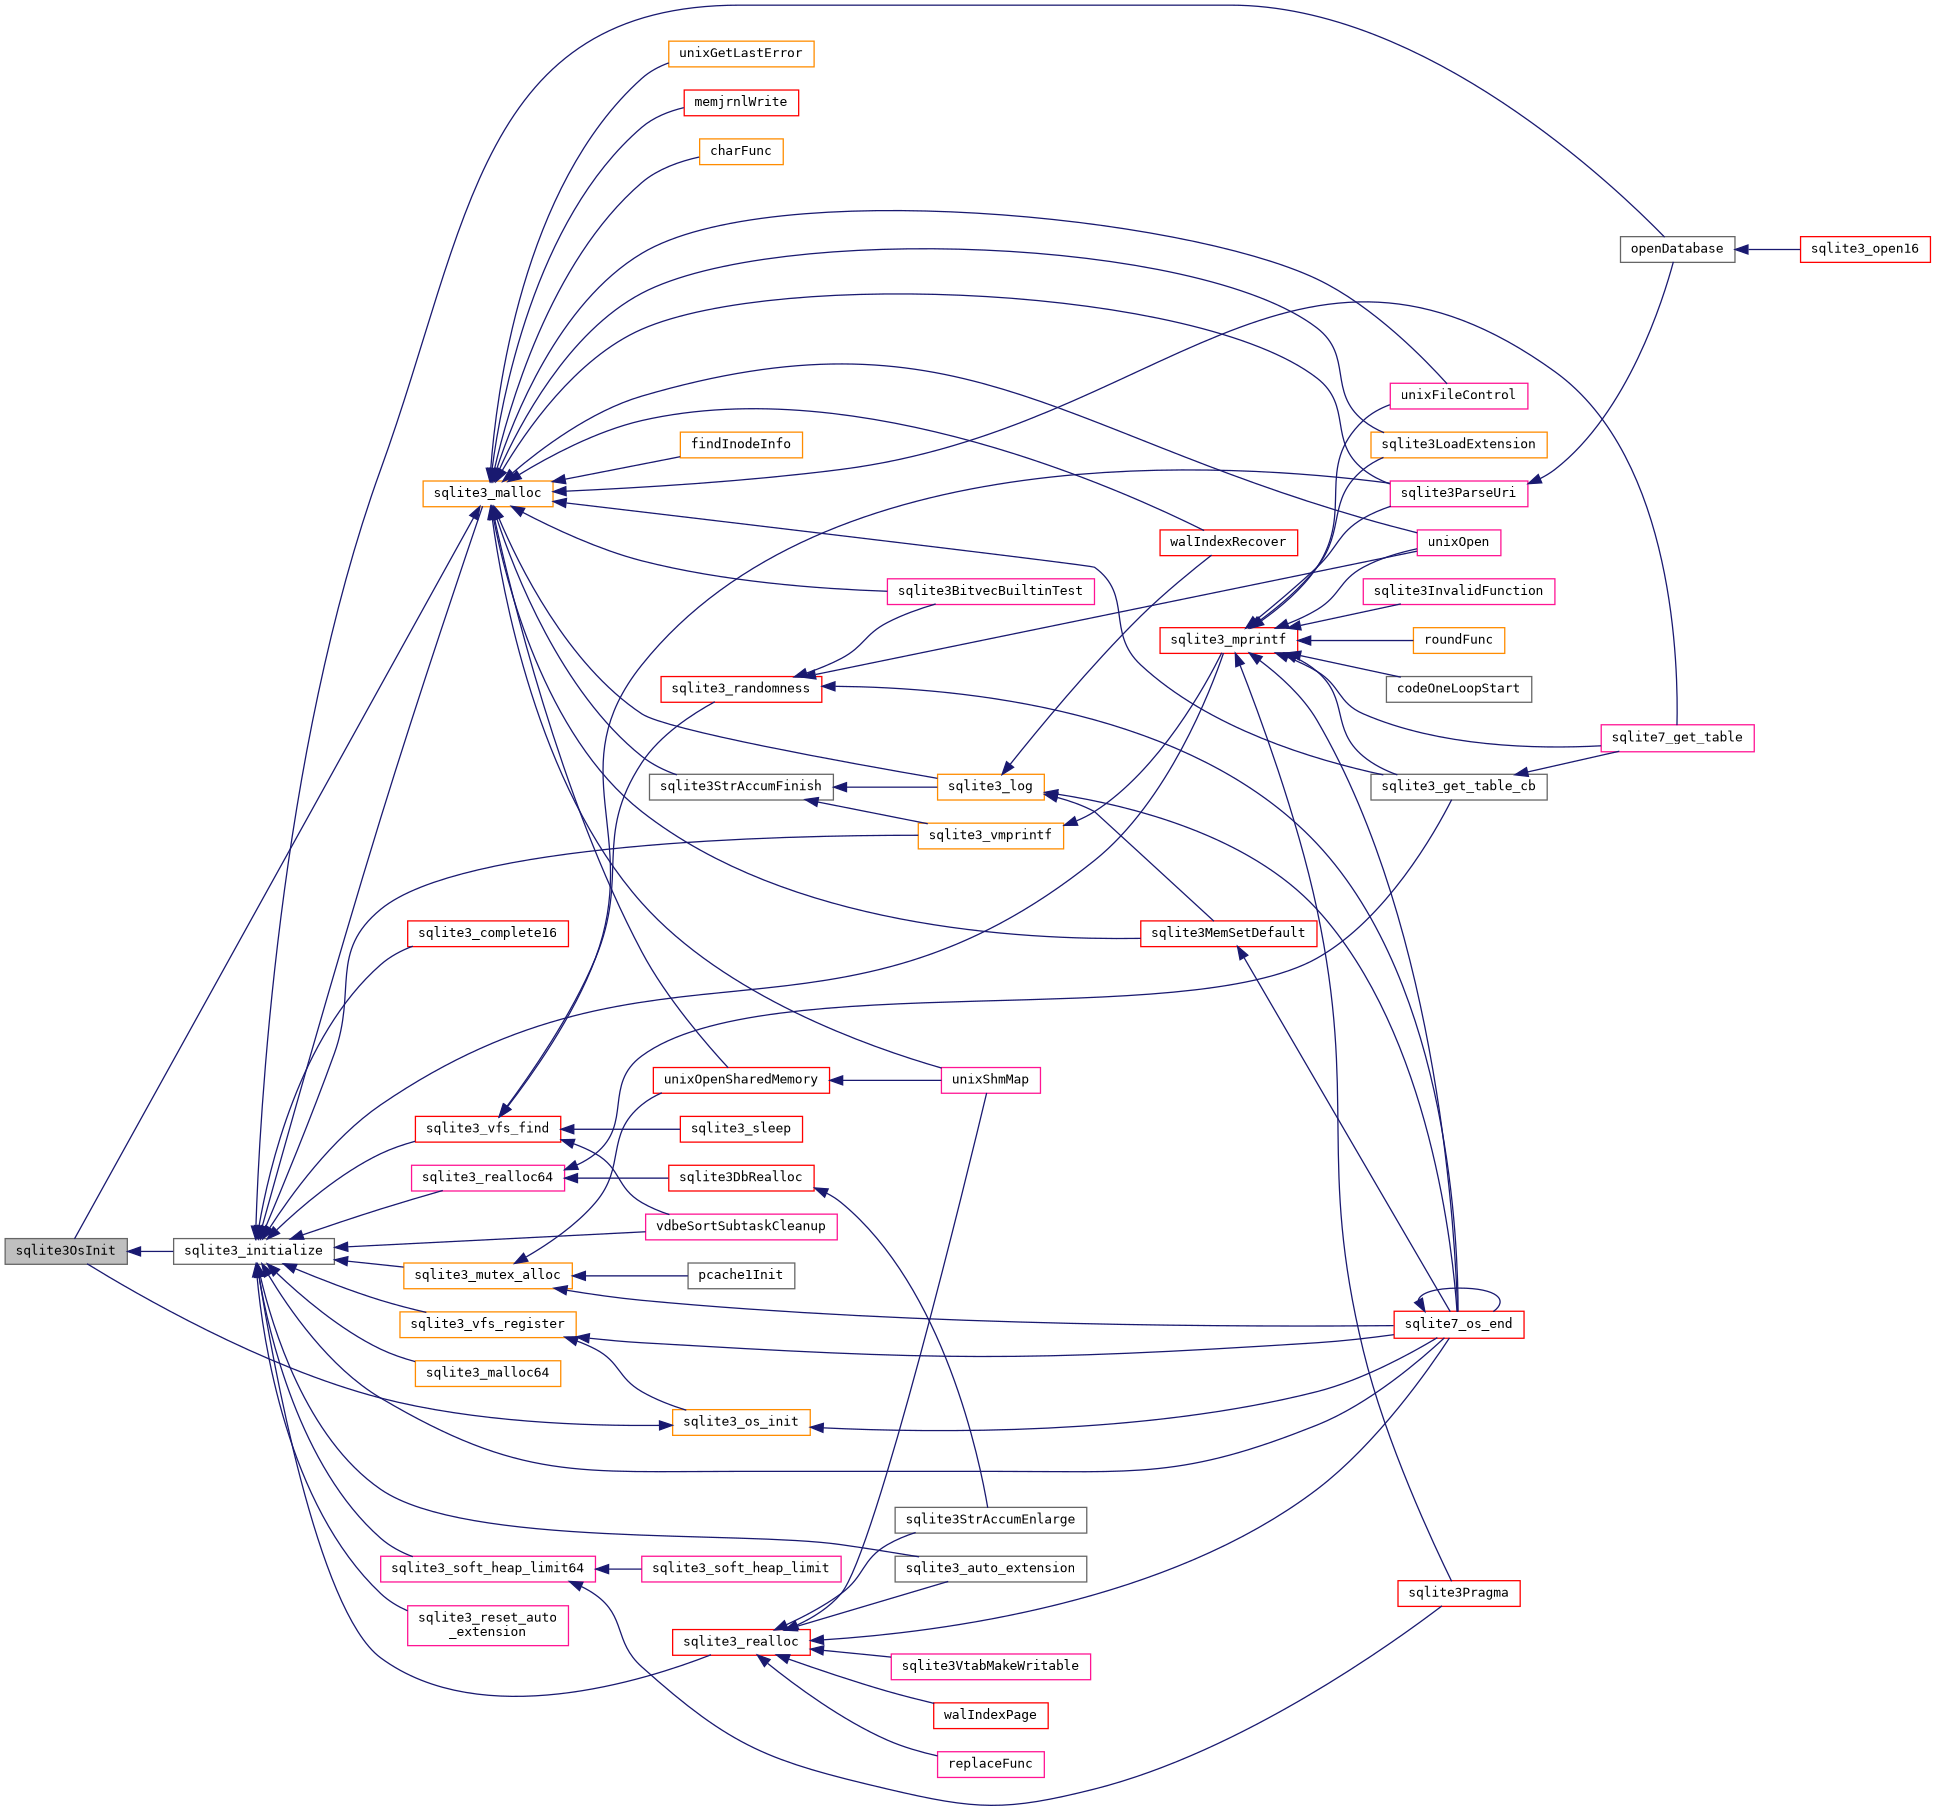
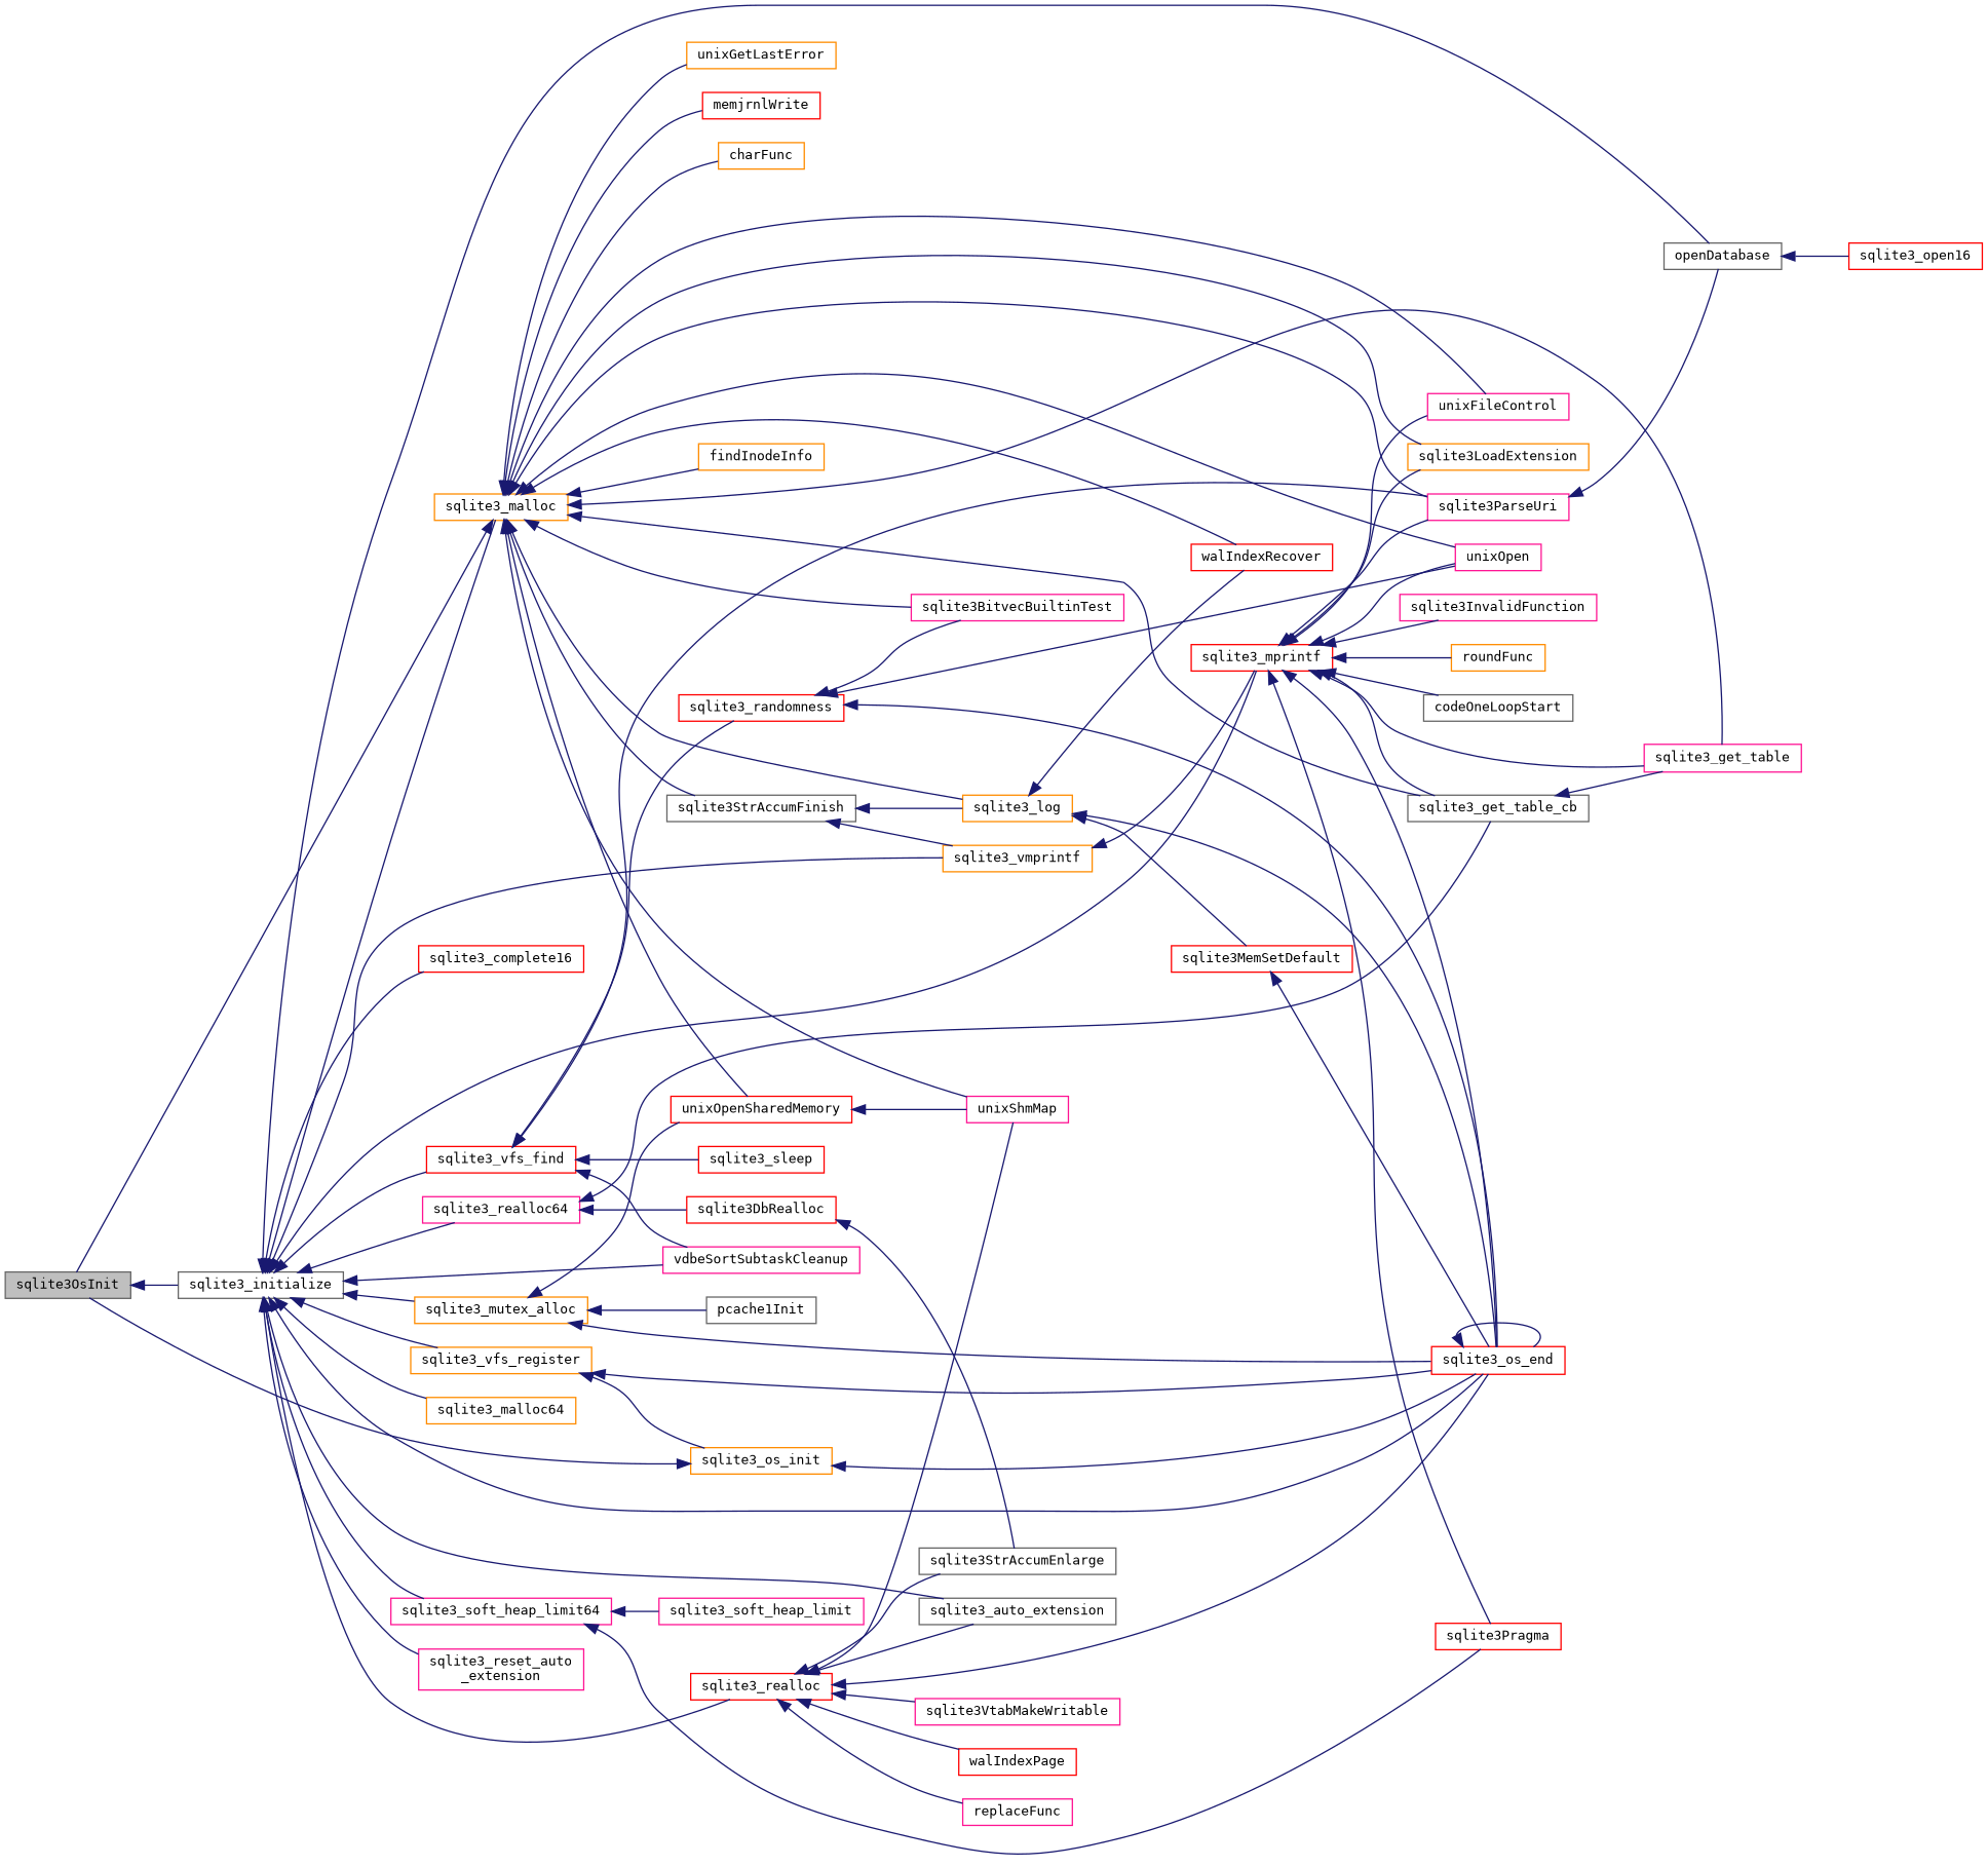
  digraph {
    fontname="DejaVu Sans Mono"
    rankdir=LR
    node [color=red fillcolor=white fontname="DejaVu Sans Mono" fontsize=10 shape=record style=filled]
    edge [color=midnightblue dir=back fontname="DejaVu Sans Mono" fontsize=10 labelfontname=FreeSans labelfontsize=10 style=solid]
    n1 [color=gray40 fillcolor=grey75 fontcolor=black height=0.2 label=sqlite3OsInit width=0.4]
    n2 [color=gray40 height=0.2 label=sqlite3_initialize width=0.4]
    n3 [height=0.2 label=sqlite3_vfs_find width=0.4]
-   n4 [height=0.2 label=sqlite7_os_end width=0.4]
+   n4 [height=0.2 label=sqlite3_os_end width=0.4]
    n5 [color=gray40 height=0.2 label=openDatabase width=0.4]
    n6 [color=darkorange height=0.2 label=sqlite3_vfs_register width=0.4]
    n7 [color=darkorange height=0.2 label=sqlite3_mutex_alloc width=0.4]
    n8 [color=deeppink height=0.2 label=sqlite3_soft_heap_limit64 width=0.4]
    n9 [color=darkorange height=0.2 label=sqlite3_malloc width=0.4]
    n10 [color=darkorange height=0.2 label=sqlite3_vmprintf width=0.4]
    n11 [height=0.2 label=sqlite3_mprintf width=0.4]
    n12 [color=darkorange height=0.2 label=sqlite3_malloc64 width=0.4]
    n13 [height=0.2 label=sqlite3_realloc width=0.4]
    n14 [color=gray40 height=0.2 label=sqlite3_auto_extension width=0.4]
    n15 [color=deeppink height=0.2 label=sqlite3_realloc64 width=0.4]
    n16 [color=deeppink height=0.2 label="sqlite3_reset_auto\l_extension" width=0.4]
    n17 [height=0.2 label=sqlite3_complete16 width=0.4]
    n18 [color=deeppink height=0.2 label=vdbeSortSubtaskCleanup width=0.4]
    n19 [height=0.2 label=sqlite3_randomness width=0.4]
    n20 [color=deeppink height=0.2 label=sqlite3ParseUri width=0.4]
    n21 [height=0.2 label=sqlite3_sleep width=0.4]
    n22 [height=0.2 label=sqlite3_open16 width=0.4]
    n23 [color=darkorange height=0.2 label=sqlite3_os_init width=0.4]
    n24 [height=0.2 label=unixOpenSharedMemory width=0.4]
    n25 [color=gray40 height=0.2 label=pcache1Init width=0.4]
    n26 [color=deeppink height=0.2 label=sqlite3_soft_heap_limit width=0.4]
    n27 [height=0.2 label=sqlite3Pragma width=0.4]
    n28 [color=deeppink height=0.2 label=unixOpen width=0.4]
    n29 [color=deeppink height=0.2 label=sqlite3BitvecBuiltinTest width=0.4]
    n30 [color=deeppink height=0.2 label=unixShmMap width=0.4]
    n31 [height=0.2 label=sqlite3MemSetDefault width=0.4]
    n32 [color=gray40 height=0.2 label=sqlite3StrAccumFinish width=0.4]
    n33 [color=deeppink height=0.2 label=unixFileControl width=0.4]
    n34 [color=darkorange height=0.2 label=sqlite3LoadExtension width=0.4]
    n35 [color=gray40 height=0.2 label=sqlite3_get_table_cb width=0.4]
-   n36 [color=deeppink height=0.2 label=sqlite7_get_table width=0.4]
+   n36 [color=deeppink height=0.2 label=sqlite3_get_table width=0.4]
    n37 [color=darkorange height=0.2 label=sqlite3_log width=0.4]
    n38 [height=0.2 label=walIndexRecover width=0.4]
    n39 [color=darkorange height=0.2 label=findInodeInfo width=0.4]
    n40 [color=darkorange height=0.2 label=unixGetLastError width=0.4]
    n41 [height=0.2 label=memjrnlWrite width=0.4]
    n42 [color=darkorange height=0.2 label=charFunc width=0.4]
    n43 [color=deeppink height=0.2 label=sqlite3InvalidFunction width=0.4]
    n44 [color=darkorange height=0.2 label=roundFunc width=0.4]
    n45 [color=gray40 height=0.2 label=codeOneLoopStart width=0.4]
    n46 [color=gray40 height=0.2 label=sqlite3StrAccumEnlarge width=0.4]
    n47 [height=0.2 label=walIndexPage width=0.4]
    n48 [color=deeppink height=0.2 label=replaceFunc width=0.4]
    n49 [color=deeppink height=0.2 label=sqlite3VtabMakeWritable width=0.4]
    n50 [height=0.2 label=sqlite3DbRealloc width=0.4]
    n1 -> n2
    n2 -> n3
    n2 -> n4
    n2 -> n5
    n2 -> n6
    n2 -> n7
    n2 -> n8
    n2 -> n9
    n2 -> n10
    n2 -> n11
    n2 -> n12
    n2 -> n13
    n2 -> n14
    n2 -> n15
    n2 -> n16
    n2 -> n17
    n2 -> n18
    n3 -> n18
    n3 -> n19
    n3 -> n20
    n3 -> n21
    n4 -> n4
    n5 -> n22
    n6 -> n4
    n6 -> n23
    n7 -> n4
    n7 -> n24
    n7 -> n25
    n8 -> n26
    n8 -> n27
    n9 -> n1
    n9 -> n20
    n9 -> n24
    n9 -> n28
    n9 -> n29
    n9 -> n30
-   n9 -> n31
    n9 -> n32
    n9 -> n33
    n9 -> n34
    n9 -> n35
    n9 -> n36
    n9 -> n37
    n9 -> n38
    n9 -> n39
    n9 -> n40
    n9 -> n41
    n9 -> n42
    n10 -> n11
    n11 -> n4
    n11 -> n20
    n11 -> n27
    n11 -> n28
    n11 -> n33
    n11 -> n34
    n11 -> n35
    n11 -> n36
    n11 -> n43
    n11 -> n44
    n11 -> n45
    n13 -> n4
    n13 -> n14
    n13 -> n30
    n13 -> n46
    n13 -> n47
    n13 -> n48
    n13 -> n49
    n15 -> n35
    n15 -> n50
    n19 -> n4
    n19 -> n28
    n19 -> n29
    n20 -> n5
    n23 -> n1
    n23 -> n4
    n24 -> n30
    n31 -> n4
    n32 -> n10
    n32 -> n37
    n35 -> n36
    n37 -> n4
    n37 -> n31
    n37 -> n38
    n50 -> n46
  }
